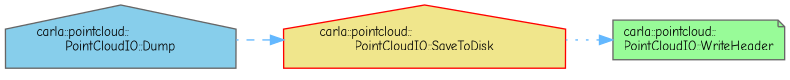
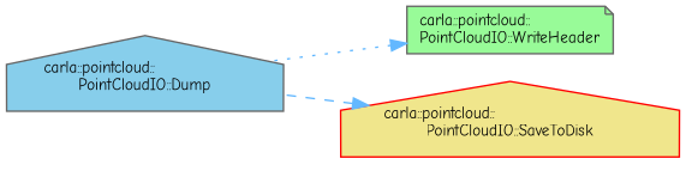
  digraph {
    fontname="Comic Neue"
    rankdir=RL
    node [color=gray40 fontname="Comic Neue" fontsize=10 shape=house style=filled]
    edge [color=steelblue1 dir=back fontname="Comic Neue" fontsize=10 labelfontname=Helvetica labelfontsize=10]
    n1 [fillcolor=palegreen fontcolor=black height=0.2 label="carla::pointcloud::\lPointCloudIO::WriteHeader" shape=note width=0.4]
    n2 [fillcolor=skyblue height=0.2 label="carla::pointcloud::\lPointCloudIO::Dump" width=0.4]
    n3 [color=red fillcolor=khaki height=0.2 label="carla::pointcloud::\lPointCloudIO::SaveToDisk" width=0.4]
-   n1 -> n3 [style=dotted]
+   n1 -> n2 [style=dotted]
    n3 -> n2 [style=dashed]
  }
